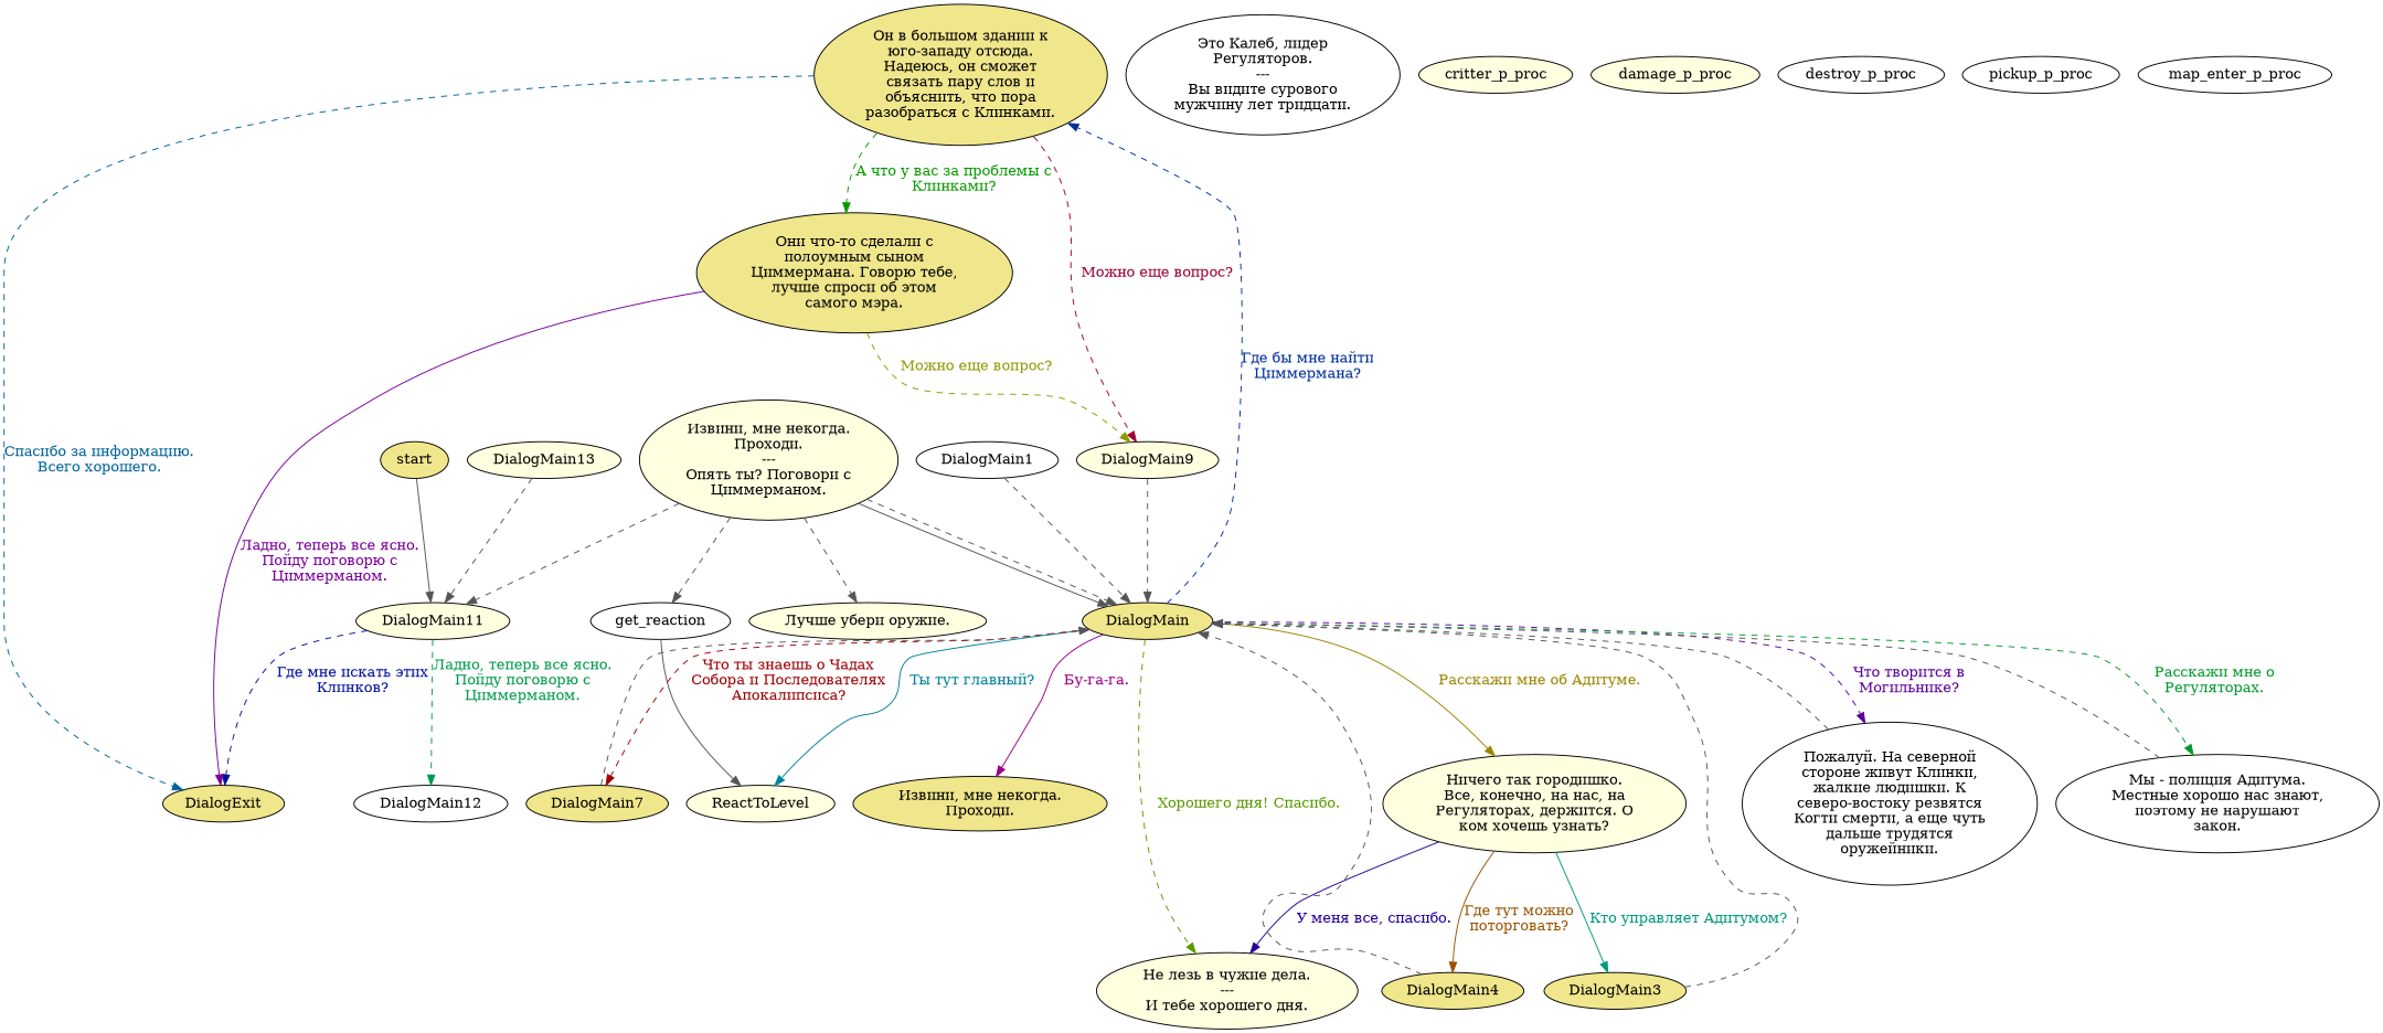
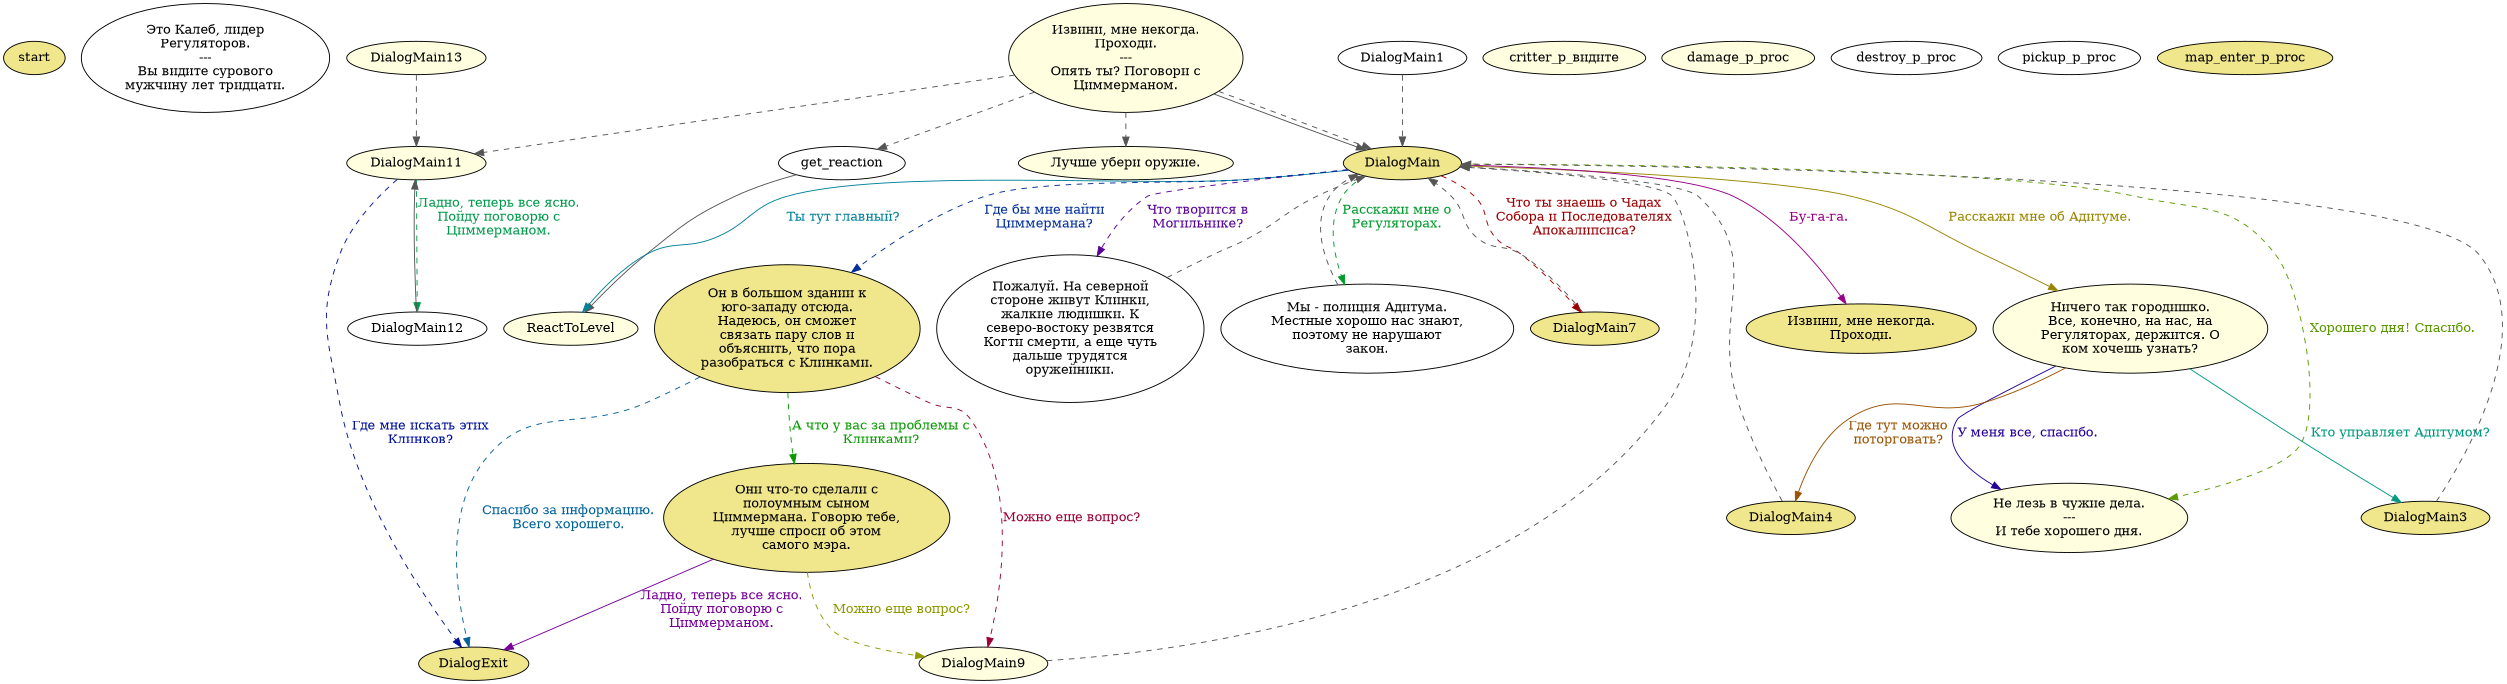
  digraph {
    node [color="#000000" fillcolor=khaki style=filled]
    edge [color="#555555" style=dashed]
    start
    n2 [fillcolor=white label="Это Калеб, лидер\nРегуляторов.\n---\nВы видите сурового\nмужчину лет тридцати."]
    n3 [fillcolor=lightyellow label="Извини, мне некогда.\nПроходи.\n---\nОпять ты? Поговори с\nЦиммерманом."]
    get_reaction [fillcolor=white]
    n5 [fillcolor=lightyellow label="Лучше убери оружие."]
    DialogMain
    DialogMain11 [fillcolor=lightyellow]
    ReactToLevel [fillcolor=lightyellow]
    n9 [fillcolor=lightyellow label="Ничего так городишко.\nВсе, конечно, на нас, на\nРегуляторах, держится. О\nком хочешь узнать?"]
    n10 [fillcolor=white label="Пожалуй. На северной\nстороне живут Клинки,\nжалкие людишки. К\nсеверо-востоку резвятся\nКогти смерти, а еще чуть\nдальше трудятся\nоружейники."]
    n11 [fillcolor=white label="Мы - полиция Адитума.\nМестные хорошо нас знают,\nпоэтому не нарушают\nзакон."]
    DialogMain7
    n13 [label="Он в большом здании к\nюго-западу отсюда.\nНадеюсь, он сможет\nсвязать пару слов и\nобъяснить, что пора\nразобраться с Клинками."]
    n14 [fillcolor=lightyellow label="Не лезь в чужие дела.\n---\nИ тебе хорошего дня."]
    n15 [label="Извини, мне некогда.\nПроходи."]
    DialogExit
    DialogMain12 [fillcolor=white]
    DialogMain1 [fillcolor=white]
    DialogMain3
    DialogMain4
    n21 [label="Они что-то сделали с\nполоумным сыном\nЦиммермана. Говорю тебе,\nлучше спроси об этом\nсамого мэра."]
    DialogMain9 [fillcolor=lightyellow]
    DialogMain13 [fillcolor=lightyellow]
-   critter_p_proc [fillcolor=lightyellow]
+   critter_p_proc [fillcolor=lightyellow label="critter_p_видите"]
    damage_p_proc [fillcolor=lightyellow]
    destroy_p_proc [fillcolor=white]
    pickup_p_proc [fillcolor=white]
-   map_enter_p_proc [fillcolor=white]
+   map_enter_p_proc
    n3 -> get_reaction
    n3 -> n5
    n3 -> DialogMain [style=solid]
    n3 -> DialogMain
    n3 -> DialogMain11
    get_reaction -> ReactToLevel [style=solid]
    DialogMain -> ReactToLevel [color="#008199" fontcolor="#008199" label="Ты тут главный?" style=solid]
    DialogMain -> n9 [color="#998400" fontcolor="#998400" label="Расскажи мне об Адитуме." style=solid]
    DialogMain -> n10 [color="#580099" fontcolor="#580099" label="Что творится в\nМогильнике?"]
    DialogMain -> n11 [color="#00992B" fontcolor="#00992B" label="Расскажи мне о\nРегуляторах."]
    DialogMain -> DialogMain7 [color="#990002" fontcolor="#990002" label="Что ты знаешь о Чадах\nСобора и Последователях\nАпокалипсиса?"]
    DialogMain -> n13 [color="#002E99" fontcolor="#002E99" label="Где бы мне найти\nЦиммермана?"]
    DialogMain -> n14 [color="#5B9900" fontcolor="#5B9900" label="Хорошего дня! Спасибо."]
    DialogMain -> n15 [color="#990088" fontcolor="#990088" label="Бу-га-га." style=solid]
    DialogMain11 -> DialogExit [color="#000F99" fontcolor="#000F99" label="Где мне искать этих\nКлинков?"]
    DialogMain11 -> DialogMain12 [color="#00994B" fontcolor="#00994B" label="Ладно, теперь все ясно.\nПойду поговорю с\nЦиммерманом."]
    n9 -> n14 [color="#240099" fontcolor="#240099" label="У меня все, спасибо." style=solid]
    n9 -> DialogMain3 [color="#00997E" fontcolor="#00997E" label="Кто управляет Адитумом?" style=solid]
    n9 -> DialogMain4 [color="#995100" fontcolor="#995100" label="Где тут можно\nпоторговать?" style=solid]
    n10 -> DialogMain
    n11 -> DialogMain
    DialogMain7 -> DialogMain
    n13 -> DialogExit [color="#006199" fontcolor="#006199" label="Спасибо за информацию.\nВсего хорошего."]
    n13 -> n21 [color="#089900" fontcolor="#089900" label="А что у вас за проблемы с\nКлинками?"]
    n13 -> DialogMain9 [color="#990035" fontcolor="#990035" label="Можно еще вопрос?"]
-   start -> DialogMain11 [style=solid]
+   DialogMain12 -> DialogMain11 [style=solid]
    DialogMain1 -> DialogMain
    DialogMain3 -> DialogMain
    DialogMain4 -> DialogMain
    n21 -> DialogExit [color="#770099" fontcolor="#770099" label="Ладно, теперь все ясно.\nПойду поговорю с\nЦиммерманом." style=solid]
    n21 -> DialogMain9 [color="#8E9900" fontcolor="#8E9900" label="Можно еще вопрос?"]
    DialogMain9 -> DialogMain
    DialogMain13 -> DialogMain11
  }
